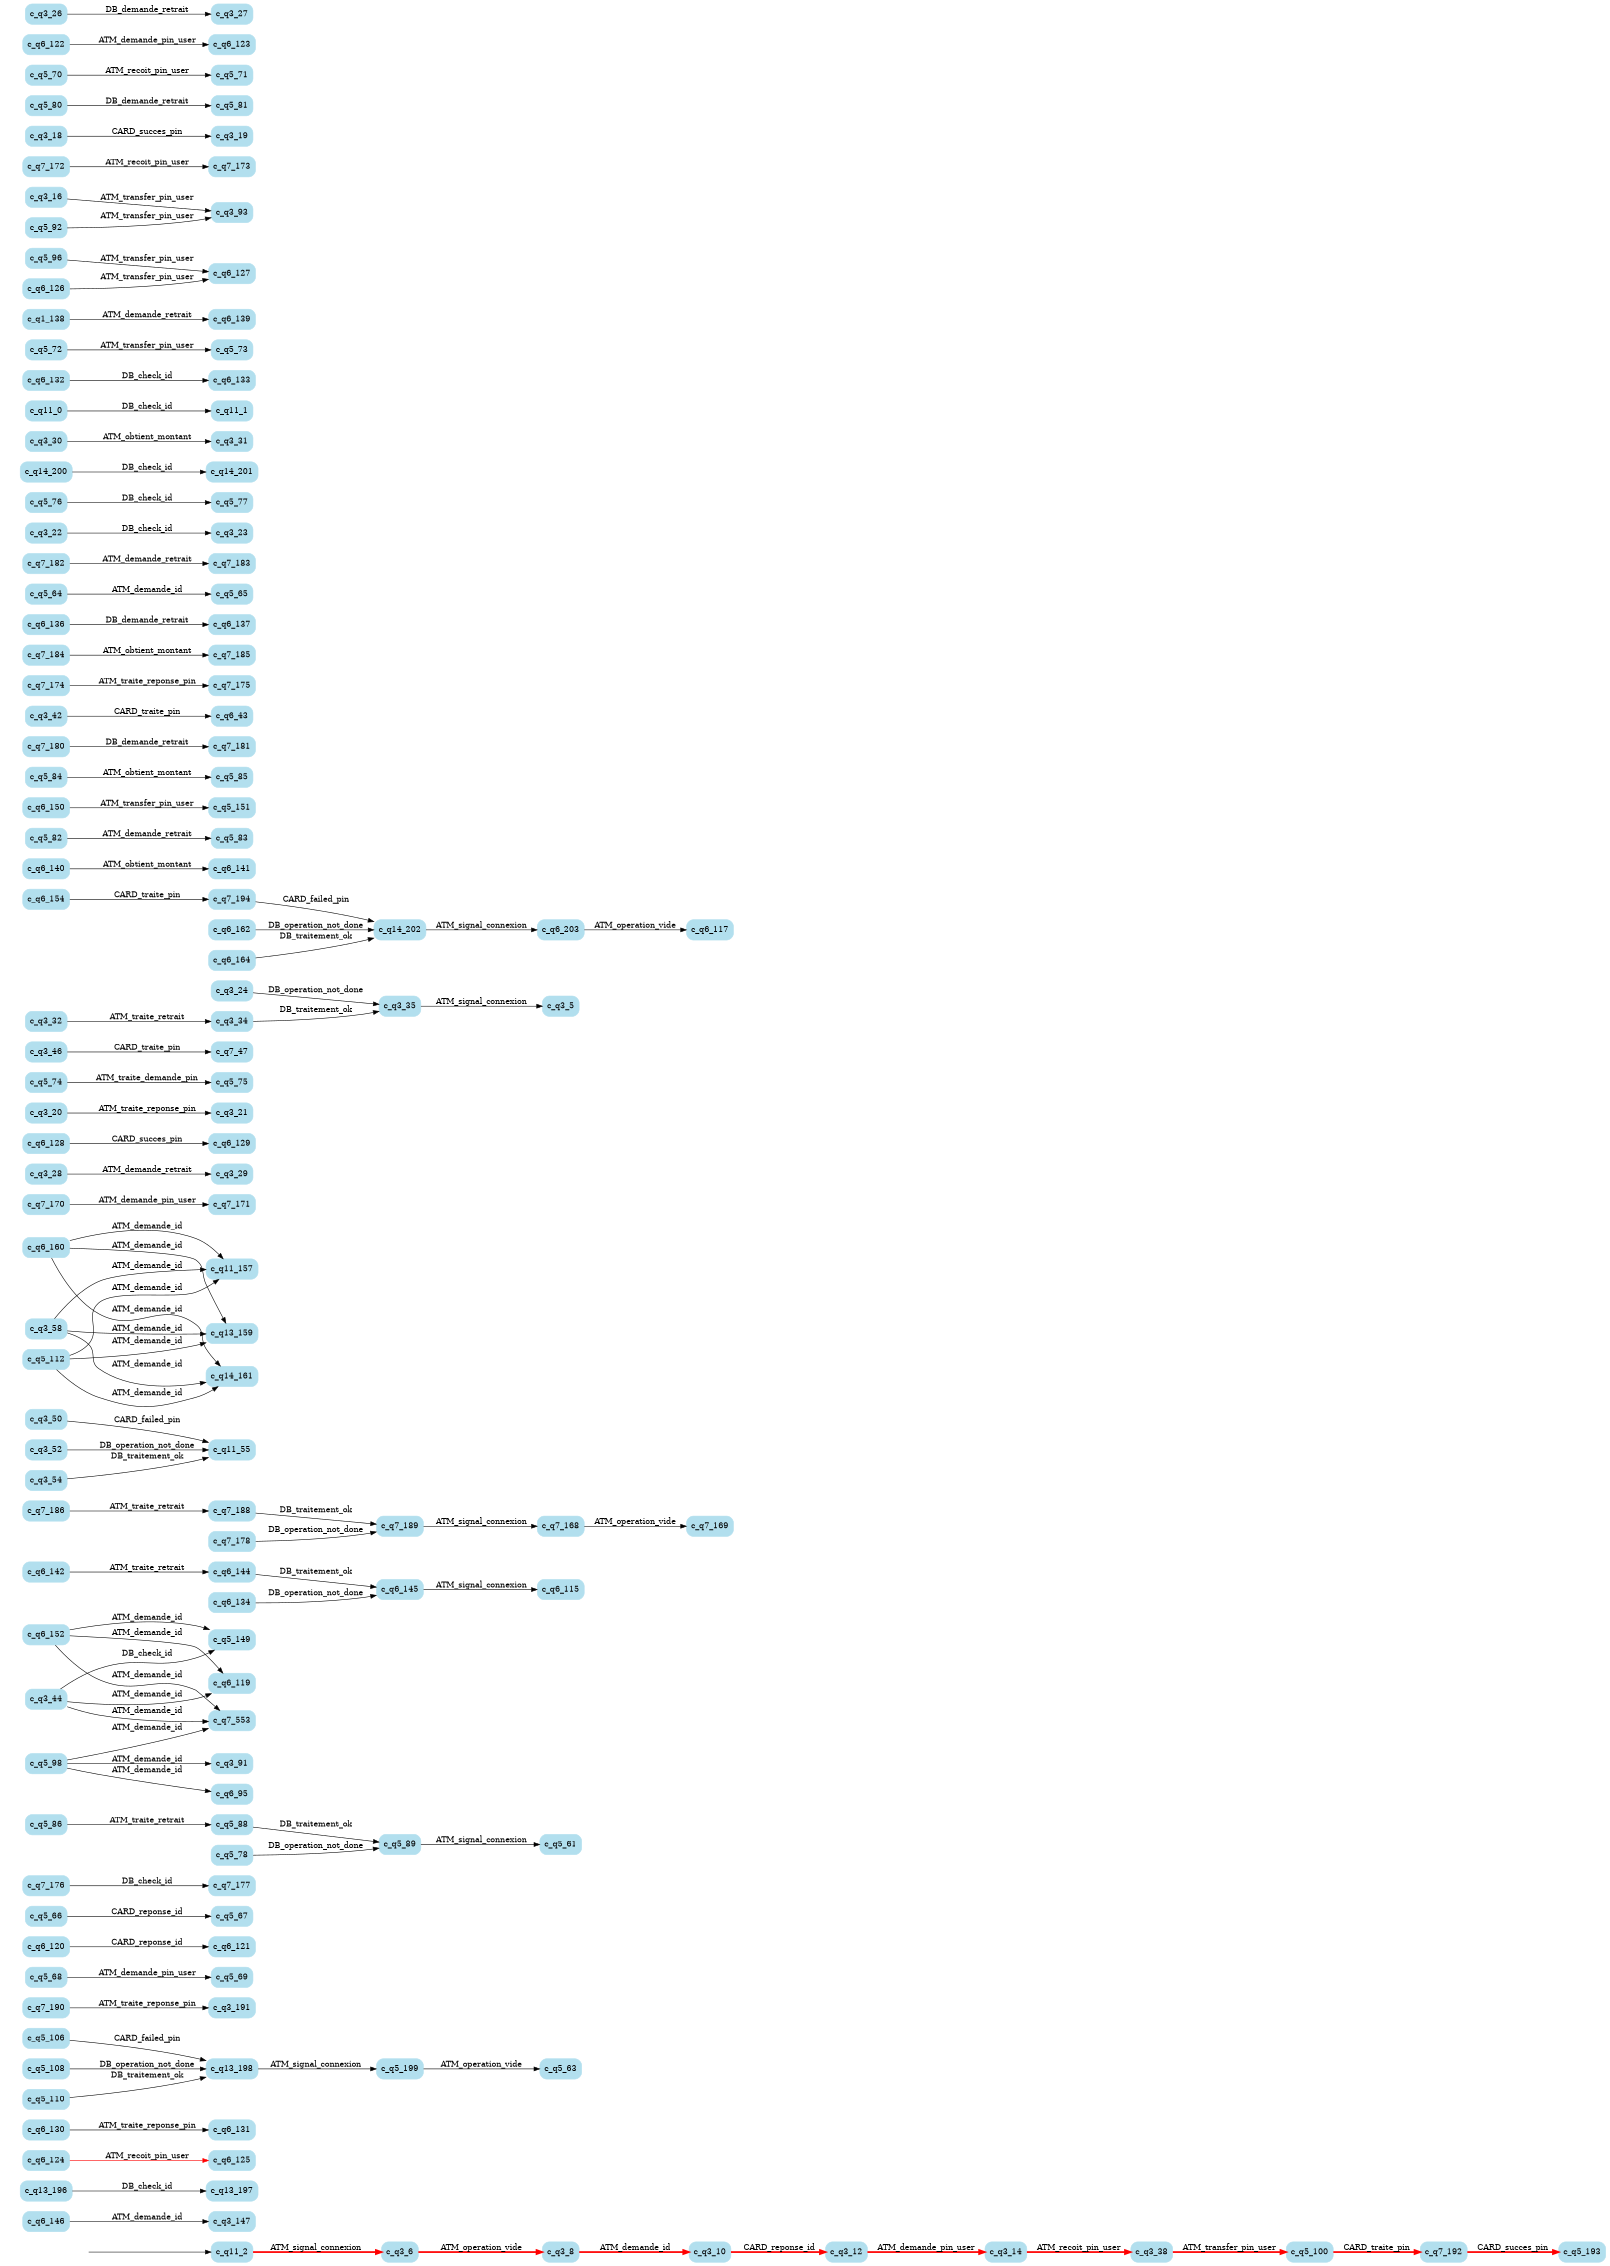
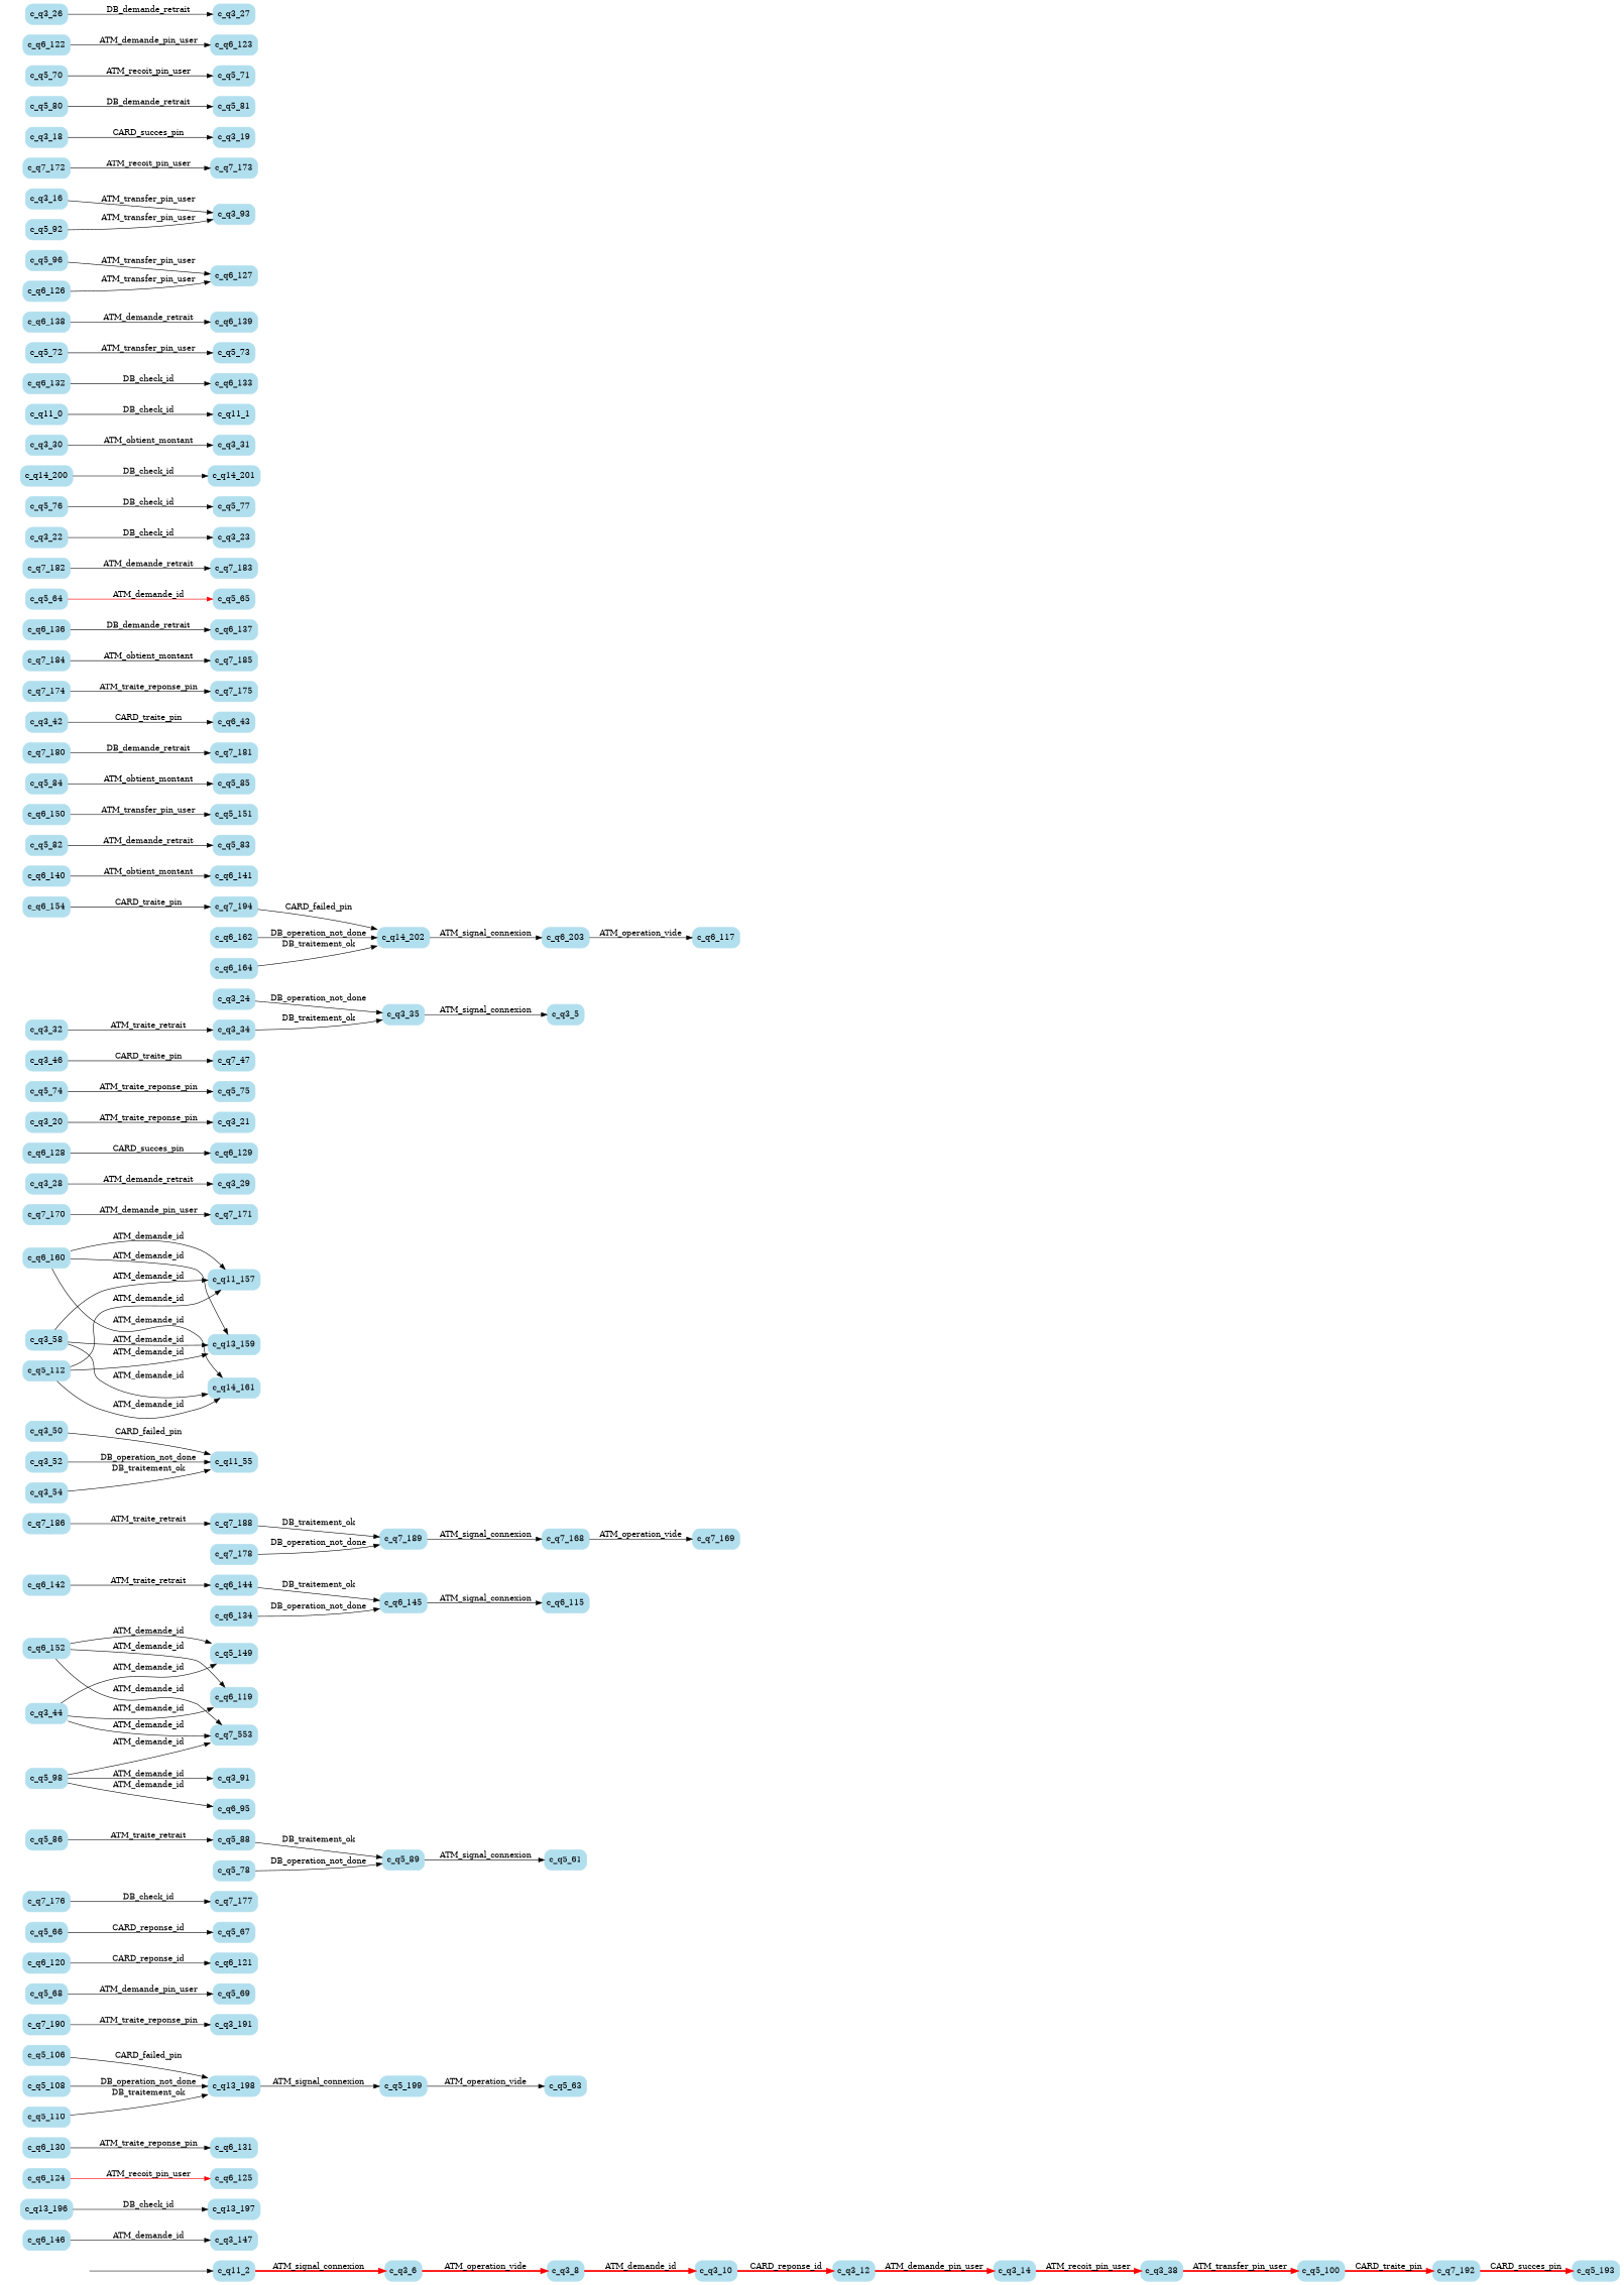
  digraph {
    fontname="DejaVu Serif"
    rankdir=LR
    node [fontname="DejaVu Serif" style="rounded, filled" color=lightblue2 shape=box]
    edge [fontname="DejaVu Serif"]
    start_c_q11_2 [style=invisible color="" shape=""]
    n2 [label=c_q11_2]
    n3 [label=c_q3_6]
    n4 [label=c_q3_147]
    n5 [label=c_q13_197]
    n6 [label=c_q6_125]
    n7 [label=c_q6_131]
    n8 [label=c_q5_106]
    n9 [label=c_q13_198]
    n10 [label=c_q5_199]
    n11 [label=c_q7_190]
    n12 [label=c_q3_191]
    n13 [label=c_q5_69]
    n14 [label=c_q6_121]
    n15 [label=c_q5_66]
    n16 [label=c_q5_67]
    n17 [label=c_q7_176]
    n18 [label=c_q7_177]
    n19 [label=c_q5_86]
    n20 [label=c_q5_88]
    n21 [label=c_q5_89]
    n22 [label=c_q6_119]
    n23 [label=c_q6_142]
    n24 [label=c_q6_144]
    n25 [label=c_q6_145]
    n26 [label=c_q7_186]
    n27 [label=c_q7_188]
    n28 [label=c_q7_189]
    n29 [label=c_q3_50]
    n30 [label=c_q11_55]
    n31 [label=c_q5_63]
    n32 [label=c_q5_61]
    n33 [label=c_q11_157]
    n34 [label=c_q7_168]
    n35 [label=c_q6_115]
    n36 [label=c_q7_170]
    n37 [label=c_q7_171]
    n38 [label=c_q3_28]
    n39 [label=c_q3_29]
    n40 [label=c_q6_128]
    n41 [label=c_q6_129]
    n42 [label=c_q3_38]
    n43 [label=c_q5_100]
    n44 [label=c_q7_192]
    n45 [label=c_q3_21]
    n46 [label=c_q5_74]
    n47 [label=c_q5_75]
    n48 [label=c_q7_47]
    n49 [label=c_q3_5]
    n50 [label=c_q5_193]
    n51 [label=c_q6_203]
    n52 [label=c_q6_117]
    n53 [label=c_q6_141]
    n54 [label=c_q6_152]
    n55 [label=c_q5_149]
    n56 [label=c_q7_553]
    n57 [label=c_q3_44]
    n58 [label=c_q6_124]
    n59 [label=c_q5_83]
    n60 [label=c_q6_150]
    n61 [label=c_q5_151]
    n62 [label=c_q5_84]
    n63 [label=c_q5_85]
    n64 [label=c_q7_194]
    n65 [label=c_q14_202]
    n66 [label=c_q3_46]
    n67 [label=c_q7_181]
    n68 [label=c_q3_42]
    n69 [label=c_q6_43]
    n70 [label=c_q6_120]
    n71 [label=c_q3_52]
    n72 [label=c_q7_175]
    n73 [label=c_q3_10]
    n74 [label=c_q3_12]
    n75 [label=c_q3_14]
    n76 [label=c_q14_161]
    n77 [label=c_q3_35]
    n78 [label=c_q7_184]
    n79 [label=c_q7_185]
    n80 [label=c_q6_137]
    n81 [label=c_q5_64]
    n82 [label=c_q5_65]
    n83 [label=c_q7_182]
    n84 [label=c_q7_183]
    n85 [label=c_q3_23]
    n86 [label=c_q5_76]
    n87 [label=c_q5_77]
    n88 [label=c_q14_200]
    n89 [label=c_q14_201]
    n90 [label=c_q7_169]
    n91 [label=c_q3_31]
    n92 [label=c_q11_0]
    n93 [label=c_q11_1]
    n94 [label=c_q6_132]
    n95 [label=c_q6_133]
    n96 [label=c_q6_154]
    n97 [label=c_q5_72]
    n98 [label=c_q5_73]
    n99 [label=c_q6_134]
-   n100 [label=c_q1_138]
+   n100 [label=c_q6_138]
    n101 [label=c_q6_139]
    n102 [label=c_q3_58]
    n103 [label=c_q13_159]
    n104 [label=c_q3_24]
    n105 [label=c_q5_82]
    n106 [label=c_q6_162]
    n107 [label=c_q6_127]
    n108 [label=c_q3_8]
    n109 [label=c_q3_16]
    n110 [label=c_q3_93]
    n111 [label=c_q6_130]
    n112 [label=c_q5_96]
    n113 [label=c_q3_91]
    n114 [label=c_q7_173]
    n115 [label=c_q6_136]
    n116 [label=c_q3_18]
    n117 [label=c_q3_19]
    n118 [label=c_q5_81]
    n119 [label=c_q6_146]
    n120 [label=c_q3_54]
    n121 [label=c_q13_196]
    n122 [label=c_q5_71]
    n123 [label=c_q6_160]
    n124 [label=c_q5_112]
    n125 [label=c_q3_32]
    n126 [label=c_q3_34]
    n127 [label=c_q6_122]
    n128 [label=c_q6_123]
    n129 [label=c_q5_78]
    n130 [label=c_q6_140]
    n131 [label=c_q6_126]
    n132 [label=c_q3_22]
    n133 [label=c_q7_180]
    n134 [label=c_q5_108]
    n135 [label=c_q3_26]
    n136 [label=c_q3_27]
    n137 [label=c_q6_164]
    n138 [label=c_q5_110]
    n139 [label=c_q7_174]
    n140 [label=c_q3_30]
    n141 [label=c_q3_20]
    n142 [label=c_q5_80]
    n143 [label=c_q6_95]
    n144 [label=c_q7_178]
    n145 [label=c_q7_172]
    n146 [label=c_q5_68]
    n147 [label=c_q5_98]
    n148 [label=c_q5_92]
    n149 [label=c_q5_70]
    start_c_q11_2 -> n2
    n2 -> n3 [color=red label=ATM_signal_connexion penwidth=3]
    n3 -> n108 [color=red label=ATM_operation_vide penwidth=3]
    n8 -> n9 [label=CARD_failed_pin]
    n9 -> n10 [label=ATM_signal_connexion]
    n10 -> n31 [label=ATM_operation_vide]
    n11 -> n12 [label=ATM_traite_reponse_pin]
    n15 -> n16 [label=CARD_reponse_id]
    n17 -> n18 [label=DB_check_id]
    n19 -> n20 [label=ATM_traite_retrait]
    n20 -> n21 [label=DB_traitement_ok]
    n21 -> n32 [label=ATM_signal_connexion]
    n23 -> n24 [label=ATM_traite_retrait]
    n24 -> n25 [label=DB_traitement_ok]
    n25 -> n35 [label=ATM_signal_connexion]
    n26 -> n27 [label=ATM_traite_retrait]
    n27 -> n28 [label=DB_traitement_ok]
    n28 -> n34 [label=ATM_signal_connexion]
    n29 -> n30 [label=CARD_failed_pin]
    n34 -> n90 [label=ATM_operation_vide]
    n36 -> n37 [label=ATM_demande_pin_user]
    n38 -> n39 [label=ATM_demande_retrait]
    n40 -> n41 [label=CARD_succes_pin]
    n42 -> n43 [color=red label=ATM_transfer_pin_user penwidth=3]
    n43 -> n44 [color=red label=CARD_traite_pin penwidth=3]
    n44 -> n50 [color=red label=CARD_succes_pin penwidth=3]
-   n46 -> n47 [label=ATM_traite_demande_pin]
+   n46 -> n47 [label=ATM_traite_reponse_pin]
    n51 -> n52 [label=ATM_operation_vide]
    n54 -> n22 [label=ATM_demande_id]
    n54 -> n55 [label=ATM_demande_id]
    n54 -> n56 [label=ATM_demande_id]
    n57 -> n22 [label=ATM_demande_id]
-   n57 -> n55 [label=DB_check_id]
+   n57 -> n55 [label=ATM_demande_id]
    n57 -> n56 [label=ATM_demande_id]
    n58 -> n6 [color=red label=ATM_recoit_pin_user]
    n60 -> n61 [label=ATM_transfer_pin_user]
    n62 -> n63 [label=ATM_obtient_montant]
    n64 -> n65 [label=CARD_failed_pin]
    n65 -> n51 [label=ATM_signal_connexion]
    n66 -> n48 [label=CARD_traite_pin]
    n68 -> n69 [label=CARD_traite_pin]
    n70 -> n14 [label=CARD_reponse_id]
    n71 -> n30 [label=DB_operation_not_done]
    n73 -> n74 [color=red label=CARD_reponse_id penwidth=3]
    n74 -> n75 [color=red label=ATM_demande_pin_user penwidth=3]
    n75 -> n42 [color=red label=ATM_recoit_pin_user penwidth=3]
    n77 -> n49 [label=ATM_signal_connexion]
    n78 -> n79 [label=ATM_obtient_montant]
-   n81 -> n82 [label=ATM_demande_id]
+   n81 -> n82 [label=ATM_demande_id color=red]
    n83 -> n84 [label=ATM_demande_retrait]
    n86 -> n87 [label=DB_check_id]
    n88 -> n89 [label=DB_check_id]
    n92 -> n93 [label=DB_check_id]
    n94 -> n95 [label=DB_check_id]
    n96 -> n64 [label=CARD_traite_pin]
    n97 -> n98 [label=ATM_transfer_pin_user]
    n99 -> n25 [label=DB_operation_not_done]
    n100 -> n101 [label=ATM_demande_retrait]
    n102 -> n33 [label=ATM_demande_id]
    n102 -> n76 [label=ATM_demande_id]
    n102 -> n103 [label=ATM_demande_id]
    n104 -> n77 [label=DB_operation_not_done]
    n105 -> n59 [label=ATM_demande_retrait]
    n106 -> n65 [label=DB_operation_not_done]
    n108 -> n73 [color=red label=ATM_demande_id penwidth=3]
    n109 -> n110 [label=ATM_transfer_pin_user]
    n111 -> n7 [label=ATM_traite_reponse_pin]
    n112 -> n107 [label=ATM_transfer_pin_user]
    n115 -> n80 [label=DB_demande_retrait]
    n116 -> n117 [label=CARD_succes_pin]
    n119 -> n4 [label=ATM_demande_id]
    n120 -> n30 [label=DB_traitement_ok]
    n121 -> n5 [label=DB_check_id]
    n123 -> n33 [label=ATM_demande_id]
    n123 -> n76 [label=ATM_demande_id]
    n123 -> n103 [label=ATM_demande_id]
    n124 -> n33 [label=ATM_demande_id]
    n124 -> n76 [label=ATM_demande_id]
    n124 -> n103 [label=ATM_demande_id]
    n125 -> n126 [label=ATM_traite_retrait]
    n126 -> n77 [label=DB_traitement_ok]
    n127 -> n128 [label=ATM_demande_pin_user]
    n129 -> n21 [label=DB_operation_not_done]
    n130 -> n53 [label=ATM_obtient_montant]
    n131 -> n107 [label=ATM_transfer_pin_user]
    n132 -> n85 [label=DB_check_id]
    n133 -> n67 [label=DB_demande_retrait]
    n134 -> n9 [label=DB_operation_not_done]
    n135 -> n136 [label=DB_demande_retrait]
    n137 -> n65 [label=DB_traitement_ok]
    n138 -> n9 [label=DB_traitement_ok]
    n139 -> n72 [label=ATM_traite_reponse_pin]
    n140 -> n91 [label=ATM_obtient_montant]
    n141 -> n45 [label=ATM_traite_reponse_pin]
    n142 -> n118 [label=DB_demande_retrait]
    n144 -> n28 [label=DB_operation_not_done]
    n145 -> n114 [label=ATM_recoit_pin_user]
    n146 -> n13 [label=ATM_demande_pin_user]
    n147 -> n56 [label=ATM_demande_id]
    n147 -> n113 [label=ATM_demande_id]
    n147 -> n143 [label=ATM_demande_id]
    n148 -> n110 [label=ATM_transfer_pin_user]
    n149 -> n122 [label=ATM_recoit_pin_user]
  }
